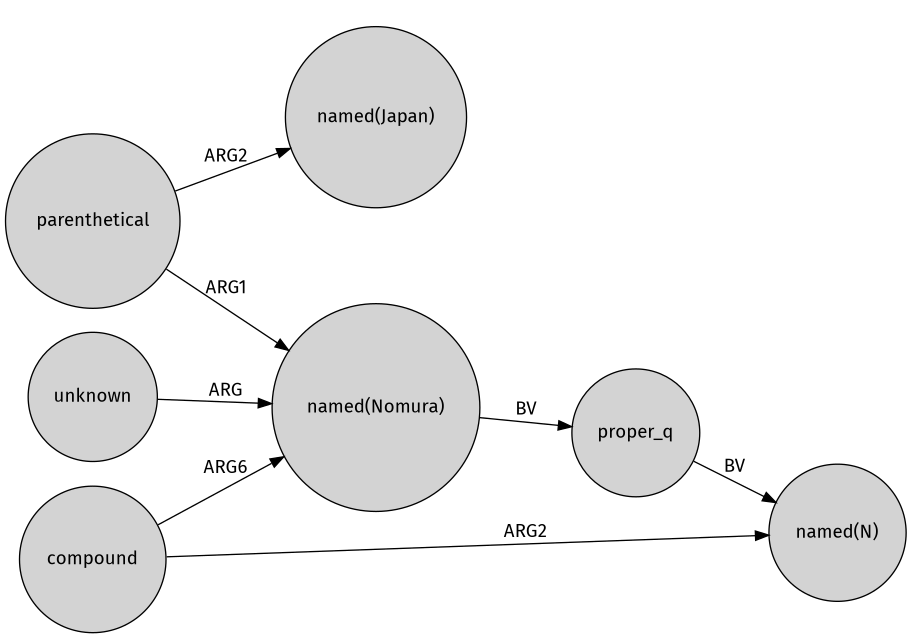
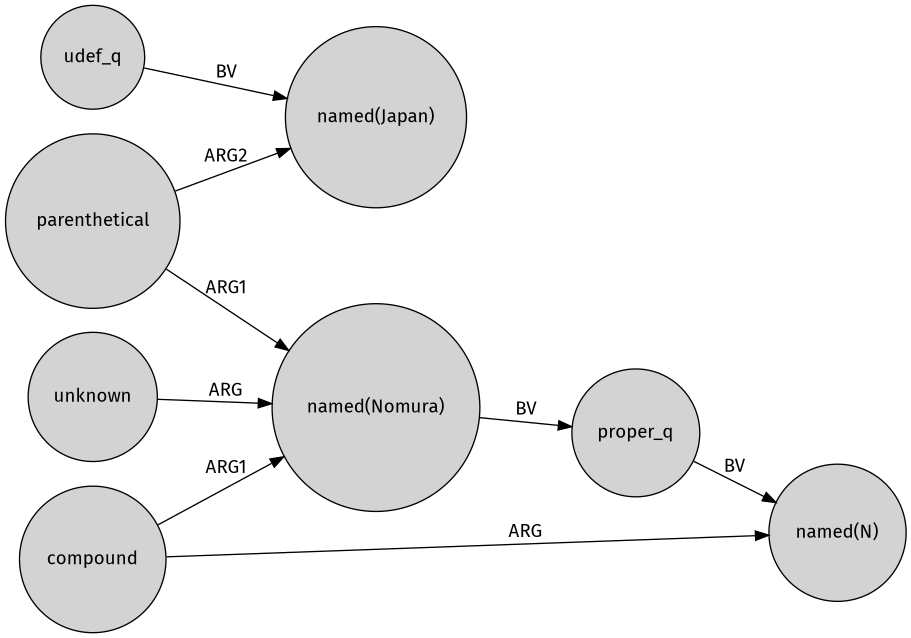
  digraph {
    fontname="Fira Sans"
    rankdir=LR
    node [fontname="Fira Sans" shape=circle style=filled]
    edge [fontname="Fira Sans"]
    parenthetical
    "named(Japan)"
    "named(Nomura)"
    proper_q
+   udef_q
    compound
    "named(N)"
    unknown
    parenthetical -> "named(Japan)" [label=ARG2]
    parenthetical -> "named(Nomura)" [label=ARG1]
    "named(Nomura)" -> proper_q [label=BV]
    proper_q -> "named(N)" [label=BV]
-   compound -> "named(Nomura)" [label=ARG6]
-   compound -> "named(N)" [label=ARG2]
+   udef_q -> "named(Japan)" [label=BV]
+   compound -> "named(Nomura)" [label=ARG1]
+   compound -> "named(N)" [label=ARG]
    unknown -> "named(Nomura)" [label=ARG]
  }
